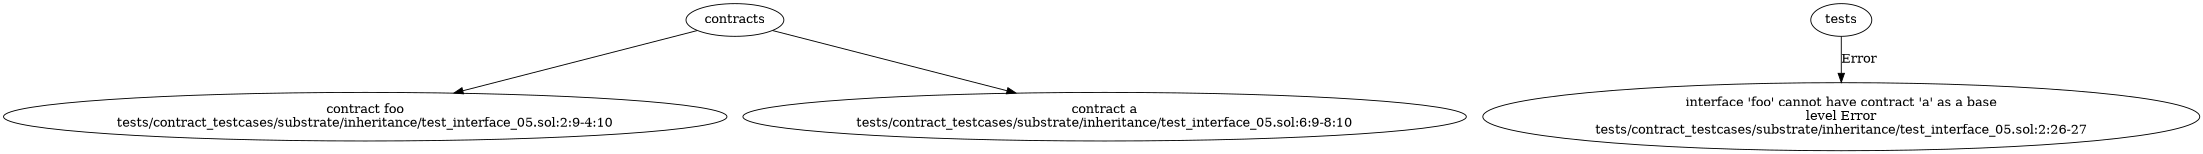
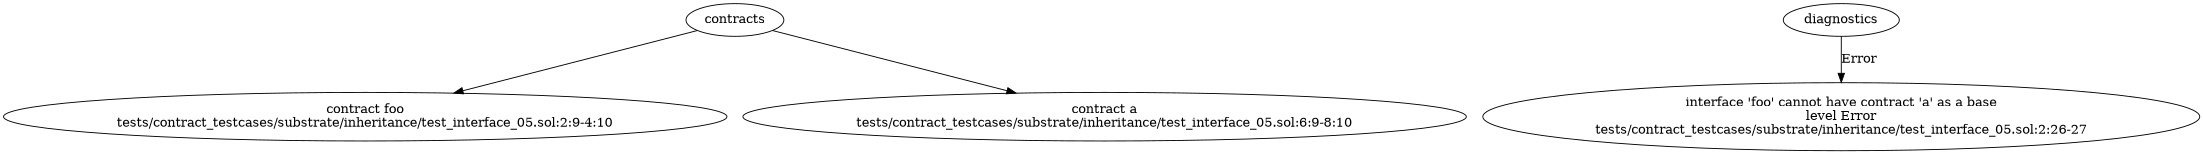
  strict digraph {
    n1 [label="contract foo\ntests/contract_testcases/substrate/inheritance/test_interface_05.sol:2:9-4:10"]
    n2 [label="contract a\ntests/contract_testcases/substrate/inheritance/test_interface_05.sol:6:9-8:10"]
    n3 [label="interface 'foo' cannot have contract 'a' as a base\nlevel Error\ntests/contract_testcases/substrate/inheritance/test_interface_05.sol:2:26-27"]
    contracts
-   diagnostics [label=tests]
+   diagnostics
    contracts -> n1
    contracts -> n2
    diagnostics -> n3 [label=Error]
  }
